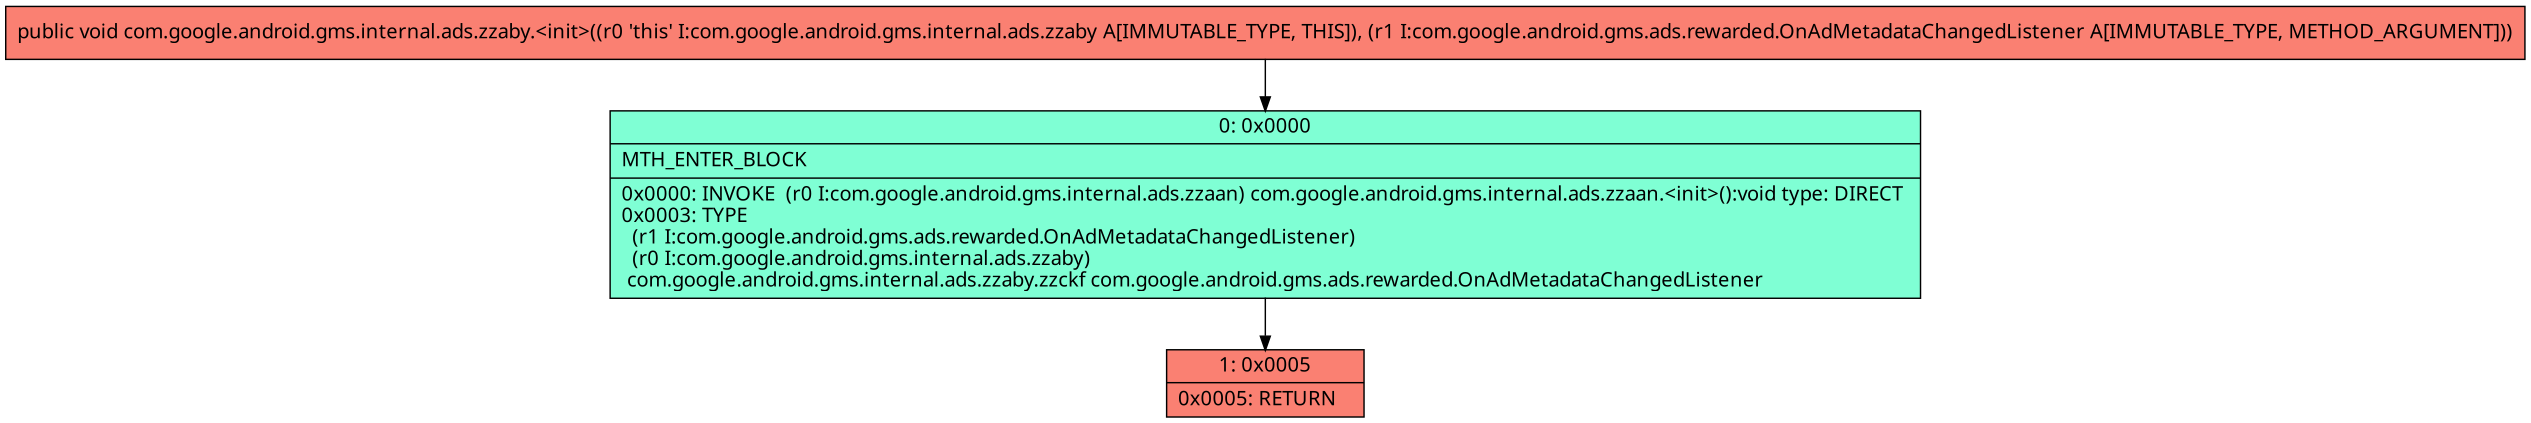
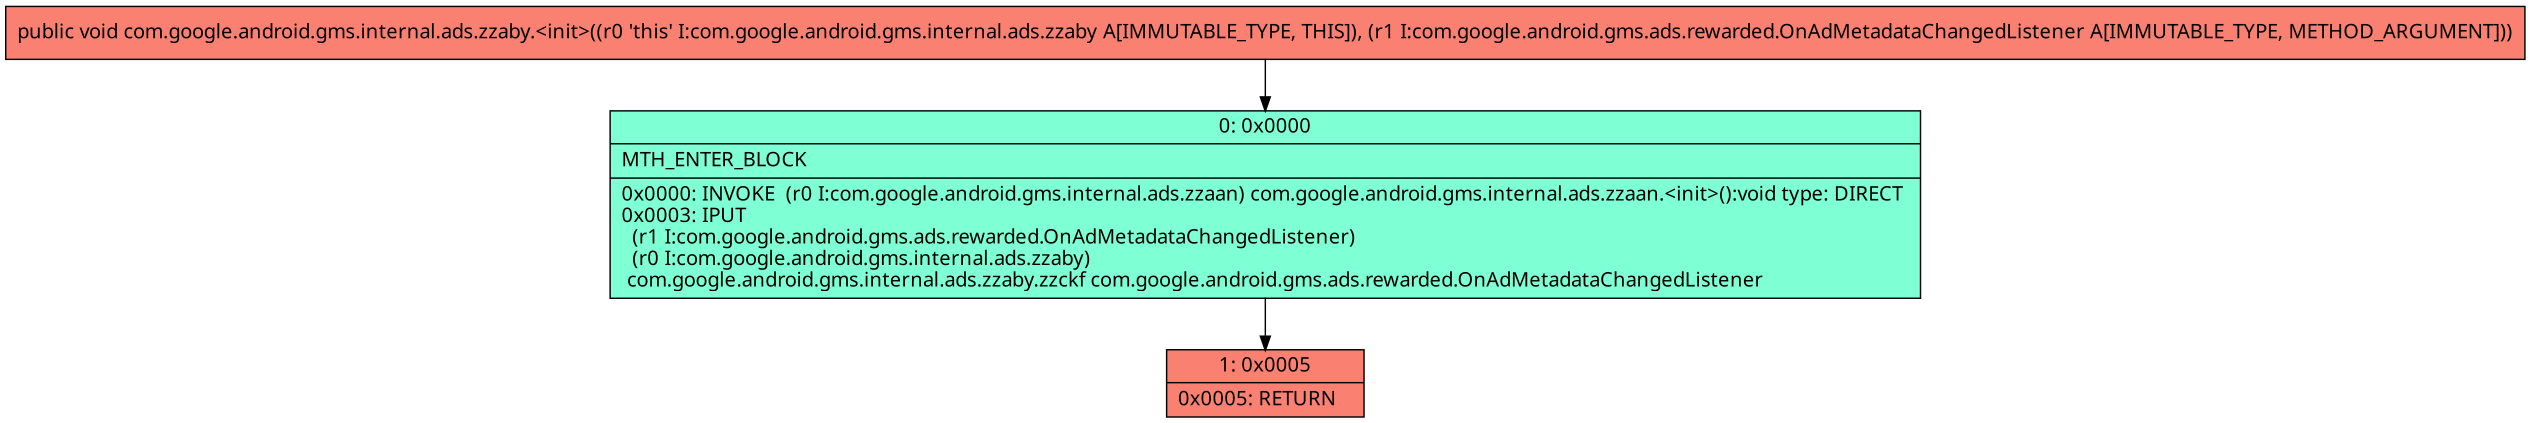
  digraph {
    fontname="Noto Sans"
    node [shape=record style=filled fillcolor=salmon fontname="Noto Sans"]
    edge [fontname="Noto Sans"]
-   n1 [label="{0\:\ 0x0000|MTH_ENTER_BLOCK\l|0x0000: INVOKE  (r0 I:com.google.android.gms.internal.ads.zzaan) com.google.android.gms.internal.ads.zzaan.\<init\>():void type: DIRECT \l0x0003: TYPE  \l  (r1 I:com.google.android.gms.ads.rewarded.OnAdMetadataChangedListener)\l  (r0 I:com.google.android.gms.internal.ads.zzaby)\l com.google.android.gms.internal.ads.zzaby.zzckf com.google.android.gms.ads.rewarded.OnAdMetadataChangedListener \l}" fillcolor=aquamarine]
+   n1 [label="{0\:\ 0x0000|MTH_ENTER_BLOCK\l|0x0000: INVOKE  (r0 I:com.google.android.gms.internal.ads.zzaan) com.google.android.gms.internal.ads.zzaan.\<init\>():void type: DIRECT \l0x0003: IPUT  \l  (r1 I:com.google.android.gms.ads.rewarded.OnAdMetadataChangedListener)\l  (r0 I:com.google.android.gms.internal.ads.zzaby)\l com.google.android.gms.internal.ads.zzaby.zzckf com.google.android.gms.ads.rewarded.OnAdMetadataChangedListener \l}" fillcolor=aquamarine]
    n2 [label="{1\:\ 0x0005|0x0005: RETURN   \l}"]
    n3 [label="{public void com.google.android.gms.internal.ads.zzaby.\<init\>((r0 'this' I:com.google.android.gms.internal.ads.zzaby A[IMMUTABLE_TYPE, THIS]), (r1 I:com.google.android.gms.ads.rewarded.OnAdMetadataChangedListener A[IMMUTABLE_TYPE, METHOD_ARGUMENT])) }"]
    n1 -> n2
    n3 -> n1
  }
